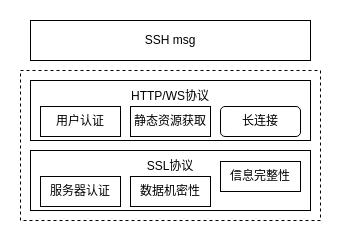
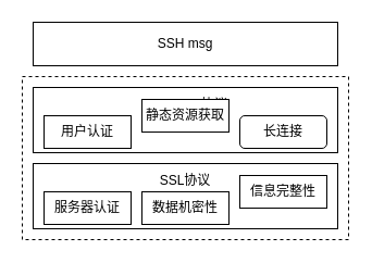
  <mxCell id="0" />
  <mxCell id="1" parent="0" />
  <mxCell id="2" value="SSH msg" style="rounded=0;whiteSpace=wrap;html=1;" vertex="1" parent="1"><mxGeometry x="30" y="20" width="280" height="40" as="geometry" /></mxCell>
  <mxCell id="3" value="HTTP/WS协议&lt;br&gt;&lt;br&gt;&amp;nbsp;" style="rounded=0;whiteSpace=wrap;html=1;" vertex="1" parent="1"><mxGeometry x="30" y="80" width="280" height="60" as="geometry" /></mxCell>
  <mxCell id="4" value="SSL协议&lt;br&gt;&lt;br&gt;&amp;nbsp;" style="rounded=0;whiteSpace=wrap;html=1;" vertex="1" parent="1"><mxGeometry x="30" y="150" width="280" height="60" as="geometry" /></mxCell>
  <mxCell id="5" value="&lt;span&gt;服务器认证&lt;/span&gt;" style="rounded=0;whiteSpace=wrap;html=1;" vertex="1" parent="1"><mxGeometry x="40" y="176" width="80" height="30" as="geometry" /></mxCell>
  <mxCell id="6" value="数据机密性" style="rounded=0;whiteSpace=wrap;html=1;" vertex="1" parent="1"><mxGeometry x="130" y="176" width="80" height="30" as="geometry" /></mxCell>
  <mxCell id="7" value="信息完整性" style="rounded=0;whiteSpace=wrap;html=1;" vertex="1" parent="1"><mxGeometry x="220" y="161" width="80" height="30" as="geometry" /></mxCell>
  <mxCell id="8" value="&lt;span&gt;用户认证&lt;/span&gt;" style="rounded=0;whiteSpace=wrap;html=1;" vertex="1" parent="1"><mxGeometry x="40" y="106" width="80" height="30" as="geometry" /></mxCell>
  <mxCell id="9" value="长连接" style="whiteSpace=wrap;html=1;rounded=1;" vertex="1" parent="1"><mxGeometry x="220" y="106" width="80" height="30" as="geometry" /></mxCell>
- <mxCell id="10" value="&lt;span&gt;静态资源获取&lt;/span&gt;" style="rounded=0;whiteSpace=wrap;html=1;" vertex="1" parent="1"><mxGeometry x="130" y="106" width="80" height="30" as="geometry" /></mxCell>
+ <mxCell id="10" value="&lt;span&gt;静态资源获取&lt;/span&gt;" style="rounded=0;whiteSpace=wrap;html=1;" vertex="1" parent="1"><mxGeometry x="130" y="91" width="80" height="30" as="geometry" /></mxCell>
  <mxCell id="11" value="" style="rounded=0;whiteSpace=wrap;html=1;dashed=1;fillColor=none;" vertex="1" parent="1"><mxGeometry x="20" y="70" width="300" height="150" as="geometry" /></mxCell>
